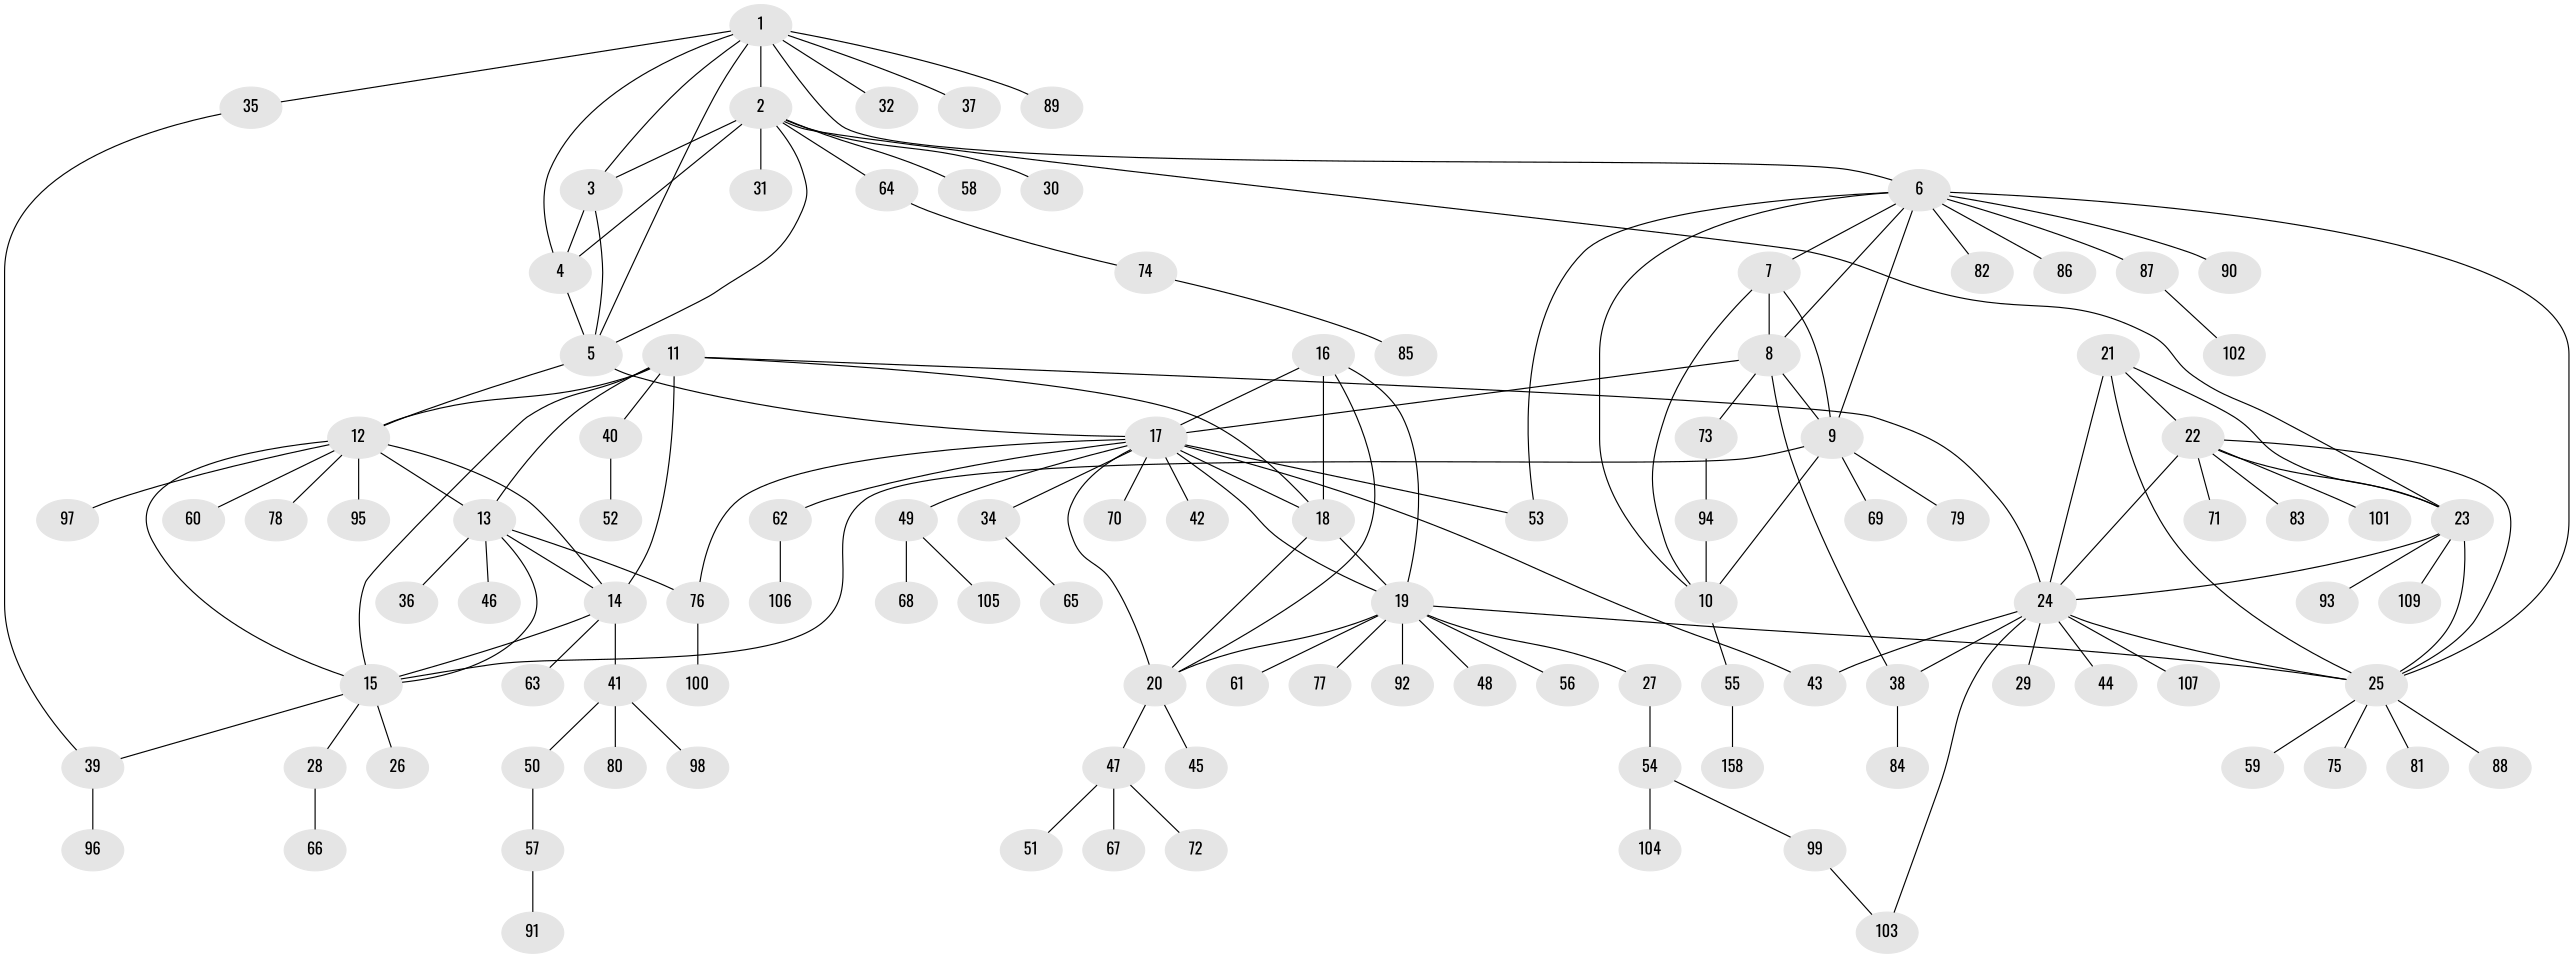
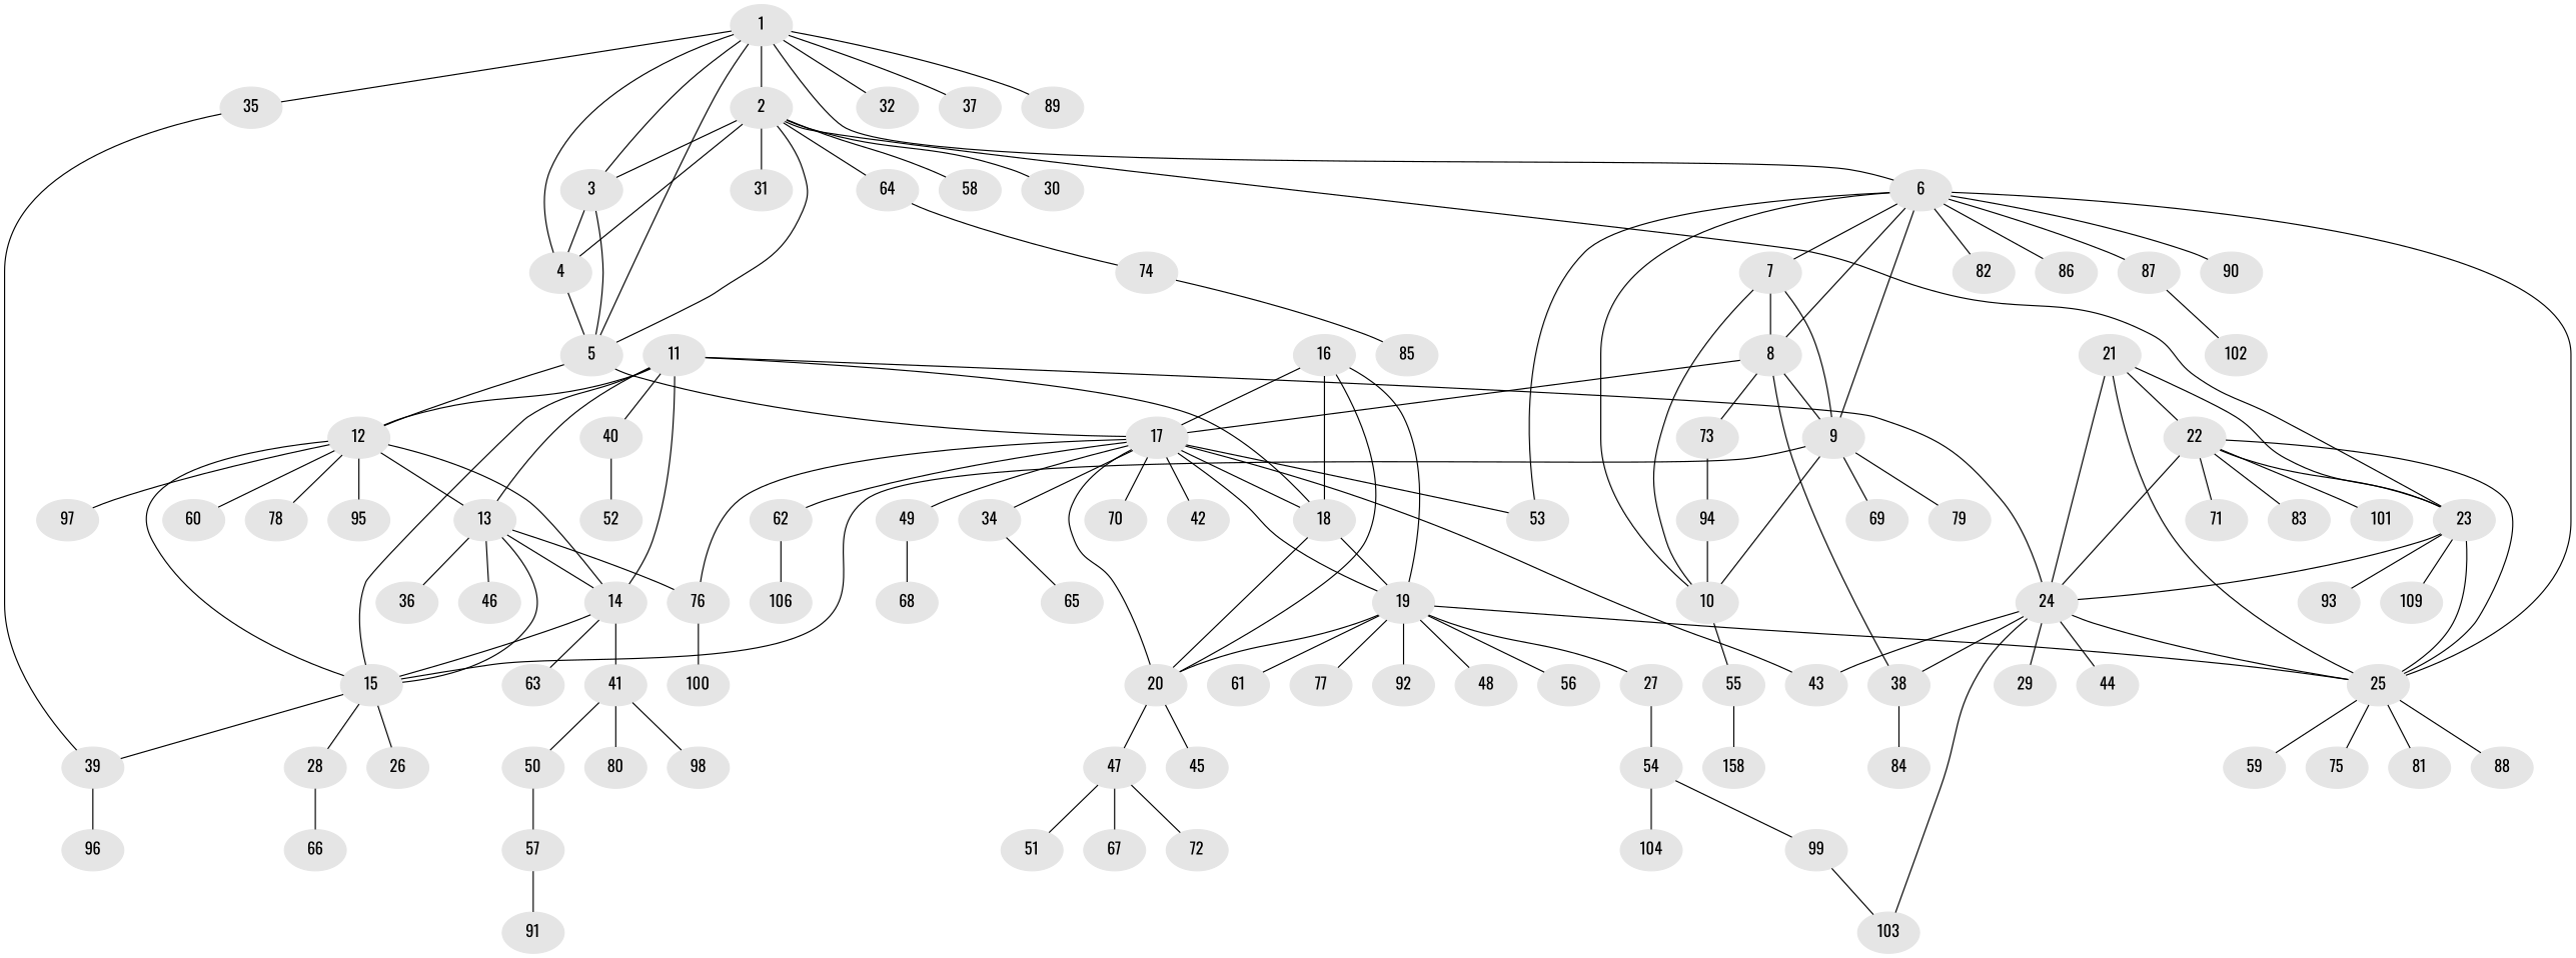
  graph {
    fontname=Oswald
    node [color=gray90 fontname=Oswald style=filled]
    edge [fontname=Oswald]
    1
    2
    3
    4
    5
    6
    32
    35
    37
    89
    23
    30
    31
    58
    64
    12
    17
    7
    8
    9
    10
    25
    53
    82
    86
    87
    90
    39
    24
    93
    109
    74
    15
    13
    14
    60
    78
    95
    97
    18
    76
    19
    20
    34
    42
    43
    49
    62
    70
    38
    73
    69
    79
    55
    59
    75
    81
    88
    102
    84
    94
    26
    28
    n64 [label=158]
    11
    40
    36
    46
    41
    63
    29
    44
    103
-   107
    52
    100
    50
    80
    98
    66
    96
    16
    27
    48
    56
    61
    77
    92
    45
    47
    65
    68
-   105
    106
    54
    51
    67
    72
    21
    22
    71
    83
    101
    99
    104
    57
    91
    85
    1 -- 2
    1 -- 3
    1 -- 4
    1 -- 5
    1 -- 6
    1 -- 32
    1 -- 35
    1 -- 37
    1 -- 89
    2 -- 3
    2 -- 4
    2 -- 5
    2 -- 23
    2 -- 30
    2 -- 31
    2 -- 58
    2 -- 64
    3 -- 4
    3 -- 5
    4 -- 5
    5 -- 12
    5 -- 17
    6 -- 7
    6 -- 8
    6 -- 9
    6 -- 10
    6 -- 25
    6 -- 53
    6 -- 82
    6 -- 86
    6 -- 87
    6 -- 90
    35 -- 39
    23 -- 25
    23 -- 24
    23 -- 93
    23 -- 109
    64 -- 74
    12 -- 15
    12 -- 13
    12 -- 14
    12 -- 60
    12 -- 78
    12 -- 95
    12 -- 97
    17 -- 53
    17 -- 18
    17 -- 76
    17 -- 19
    17 -- 20
    17 -- 34
    17 -- 42
    17 -- 43
    17 -- 49
    17 -- 62
    17 -- 70
    7 -- 8
    7 -- 9
    7 -- 10
    8 -- 17
    8 -- 9
    8 -- 38
    8 -- 73
    9 -- 10
    9 -- 15
    9 -- 69
    9 -- 79
    10 -- 55
    25 -- 59
    25 -- 75
    25 -- 81
    25 -- 88
    87 -- 102
    39 -- 96
    24 -- 25
    24 -- 43
    24 -- 38
    24 -- 29
    24 -- 44
    24 -- 103
-   24 -- 107
    74 -- 85
    15 -- 39
    15 -- 26
    15 -- 28
    13 -- 15
    13 -- 14
    13 -- 76
    13 -- 36
    13 -- 46
    14 -- 15
    14 -- 41
    14 -- 63
    18 -- 19
    18 -- 20
    76 -- 100
    19 -- 25
    19 -- 20
    19 -- 27
    19 -- 48
    19 -- 56
    19 -- 61
    19 -- 77
    19 -- 92
    20 -- 45
    20 -- 47
    34 -- 65
    49 -- 68
-   49 -- 105
    62 -- 106
    38 -- 84
    73 -- 94
    55 -- n64
    94 -- 10
    28 -- 66
    11 -- 12
    11 -- 24
    11 -- 15
    11 -- 13
    11 -- 14
    11 -- 18
    11 -- 40
    40 -- 52
    41 -- 50
    41 -- 80
    41 -- 98
    50 -- 57
    16 -- 17
    16 -- 18
    16 -- 19
    16 -- 20
    27 -- 54
    47 -- 51
    47 -- 67
    47 -- 72
    54 -- 99
    54 -- 104
    21 -- 23
    21 -- 25
    21 -- 24
    21 -- 22
    22 -- 23
    22 -- 25
    22 -- 24
    22 -- 71
    22 -- 83
    22 -- 101
    99 -- 103
    57 -- 91
  }
